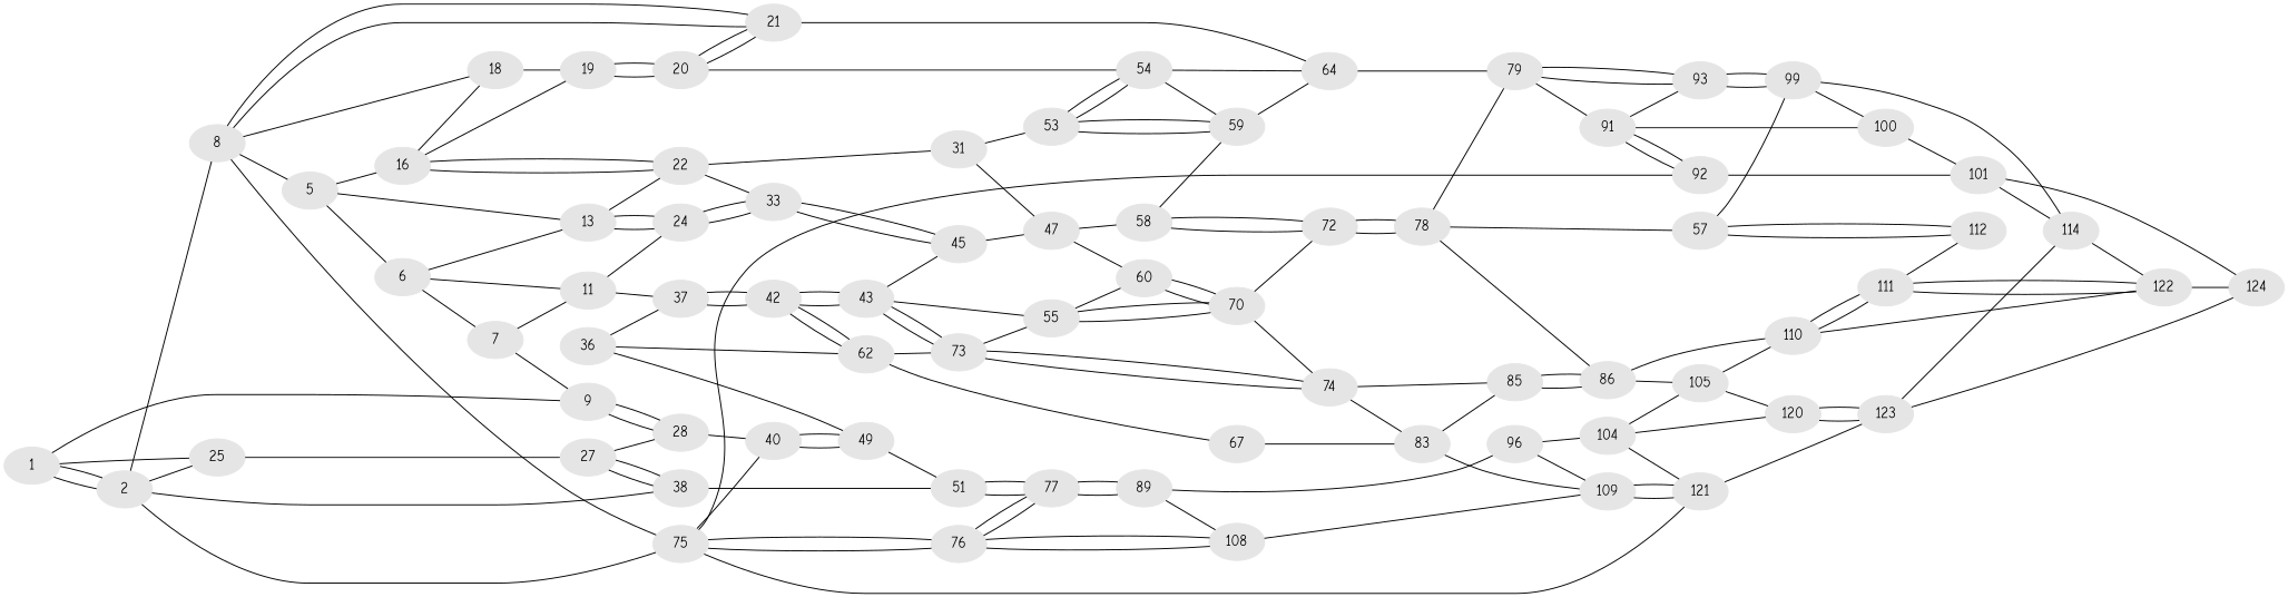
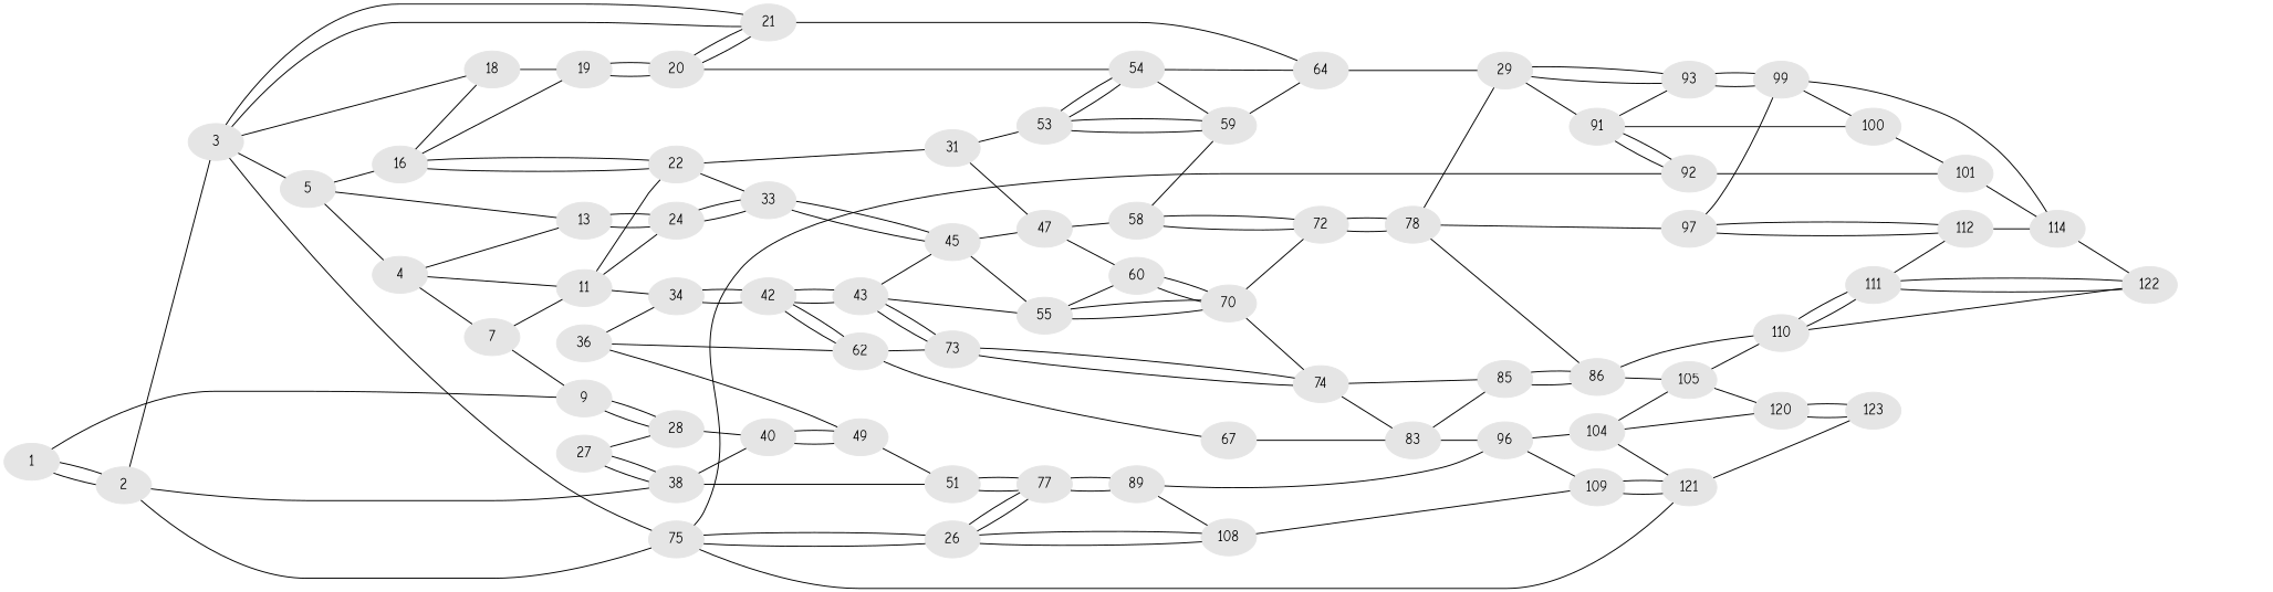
  graph {
    fontname="Comic Neue"
    rankdir=LR
    node [color=gray90 fontname="Comic Neue" style=filled]
    edge [fontname="Comic Neue"]
    1 [super="+8"]
    2 [super="+26"]
    9
-   25
-   3 [super="+4" label=8]
+   3 [super="+4"]
    38 [super="+39"]
    75 [super="+116"]
    28 [super="+34"]
    27
    5 [super="+15"]
    18
    21 [super="+65"]
    40
    51 [super="+52"]
    92 [super="+102"]
-   76
+   76 [label=26]
    121 [super="+128"]
-   6 [super="+12"]
+   6 [super="+12" label=4]
    13 [super="+14"]
    16 [super="+17"]
    19 [super="+29"]
    64 [super="+81"]
    7 [super="+10"]
    11 [super="+23"]
    24
    22 [super="+30"]
-   37
+   37 [label=34]
    33
    42
    31 [super="+48"]
    20 [super="+41"]
    54 [super="+63"]
    59 [super="+69"]
-   79 [super="+80"]
+   79 [super="+80" label=29]
    101 [super="+126"]
    47 [super="+57"]
    53
    45 [super="+46"]
    49 [super="+50"]
    58
    60
    55 [super="+56"]
    36 [super="+61"]
    62 [super="+68"]
    73
    67 [super="+82"]
    43 [super="+44"]
    77
    70 [super="+71"]
    74 [super="+84"]
    72
    89 [super="+90"]
    78 [super="+87"]
    83 [super="+95"]
    91 [super="+94"]
    93
    108
    96 [super="+103"]
    85
    86 [super="+106"]
-   97 [super="+98" label=57]
+   97 [super="+98"]
    123
-   124 [super="+127"]
    109
    105 [super="+117"]
    110 [super="+118"]
    99 [super="+107"]
    112 [super="+113"]
    100
    104 [super="+119"]
    120
    111
    122 [super="+125"]
    114 [super="+115"]
    1 -- 2
    1 -- 2
    1 -- 9
-   1 -- 25
-   2 -- 25
    2 -- 3
    2 -- 38
    2 -- 75
    9 -- 28
    9 -- 28
-   25 -- 27
    3 -- 75
    3 -- 5
    3 -- 18
    3 -- 21
    3 -- 21
-   75 -- 40
+   38 -- 40
    38 -- 51
    75 -- 92
    75 -- 76
    75 -- 76
    75 -- 121
    28 -- 40
    27 -- 38
    27 -- 38
    27 -- 28
    5 -- 6
    5 -- 13
    5 -- 16
    18 -- 19
    21 -- 64
    40 -- 49
    40 -- 49
    51 -- 77
    51 -- 77
    92 -- 101
    76 -- 77
    76 -- 77
    76 -- 108
    76 -- 108
    121 -- 123
    6 -- 13
    6 -- 7
    6 -- 11
    13 -- 24
    13 -- 24
-   13 -- 22
+   11 -- 22
    16 -- 18
    16 -- 19
    16 -- 22
    16 -- 22
    19 -- 20
    19 -- 20
    64 -- 79
    7 -- 9
    7 -- 11
    11 -- 24
    11 -- 37
    24 -- 33
    24 -- 33
    22 -- 33
    22 -- 31
    37 -- 42
    37 -- 42
    33 -- 45
    33 -- 45
    42 -- 62
    42 -- 62
    42 -- 43
    42 -- 43
    31 -- 47
    31 -- 53
    20 -- 21
    20 -- 21
    20 -- 54
    54 -- 64
    54 -- 59
    59 -- 64
    79 -- 91
    79 -- 93
    79 -- 93
-   101 -- 124
    101 -- 114
    47 -- 58
    47 -- 60
    53 -- 54
    53 -- 54
    53 -- 59
    53 -- 59
    45 -- 47
-   73 -- 55
+   45 -- 55
    49 -- 51
    58 -- 59
    58 -- 72
    58 -- 72
    60 -- 70
    60 -- 70
    55 -- 60
    55 -- 70
    55 -- 70
    36 -- 37
    36 -- 49
    36 -- 62
    62 -- 73
    62 -- 67
    73 -- 74
    73 -- 74
    67 -- 83
    43 -- 45
    43 -- 55
    43 -- 73
    43 -- 73
    77 -- 89
    77 -- 89
    70 -- 74
    70 -- 72
    74 -- 83
    74 -- 85
    72 -- 78
    72 -- 78
    89 -- 108
    89 -- 96
    78 -- 79
    78 -- 86
    78 -- 97
-   83 -- 109
+   83 -- 96
    83 -- 85
    91 -- 92
    91 -- 92
    91 -- 93
    91 -- 100
    93 -- 99
    93 -- 99
    108 -- 109
    96 -- 109
    96 -- 104
    85 -- 86
    85 -- 86
    86 -- 105
    86 -- 110
    97 -- 99
    97 -- 112 [weight=2]
    97 -- 112
-   123 -- 124
    109 -- 121
    109 -- 121
    105 -- 110
    105 -- 120
    110 -- 111
    110 -- 111
    110 -- 122
    99 -- 100
    99 -- 114
-   123 -- 114
+   112 -- 114
    100 -- 101
    104 -- 121
    104 -- 105
    104 -- 120
    120 -- 123
    120 -- 123
    111 -- 112
    111 -- 122
    111 -- 122
-   122 -- 124
    114 -- 122
  }
